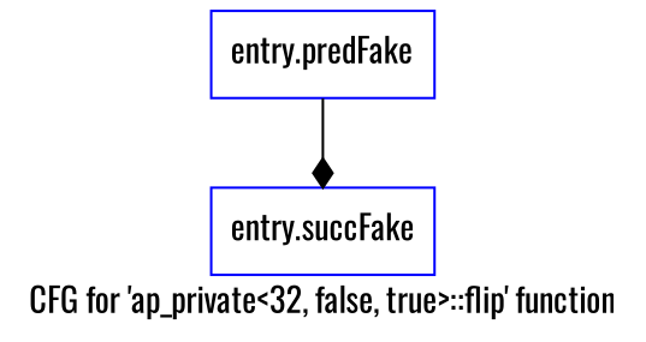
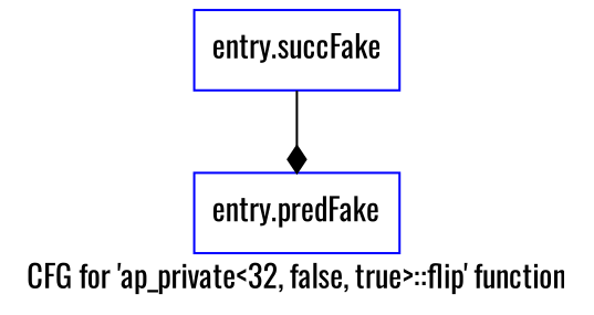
  digraph {
    label="CFG for 'ap_private\<32, false, true\>::flip' function"
    fontname=Oswald
    node [shape=record color=blue fontname=Oswald]
    n1 [label="{entry.predFake}"]
    n2 [filename="/home/omerfaruk/tools/Xilinx/Vitis_HLS/2023.2/include/etc/ap_private.h" label="{entry.succFake}" linenumber=2529]
-   n1 -> n2 [execusionnum=0 filename="/home/omerfaruk/tools/Xilinx/Vitis_HLS/2023.2/include/etc/ap_private.h" arrowhead=diamond fontname=Oswald]
+   n2 -> n1 [execusionnum=0 filename="/home/omerfaruk/tools/Xilinx/Vitis_HLS/2023.2/include/etc/ap_private.h" arrowhead=diamond fontname=Oswald]
  }
